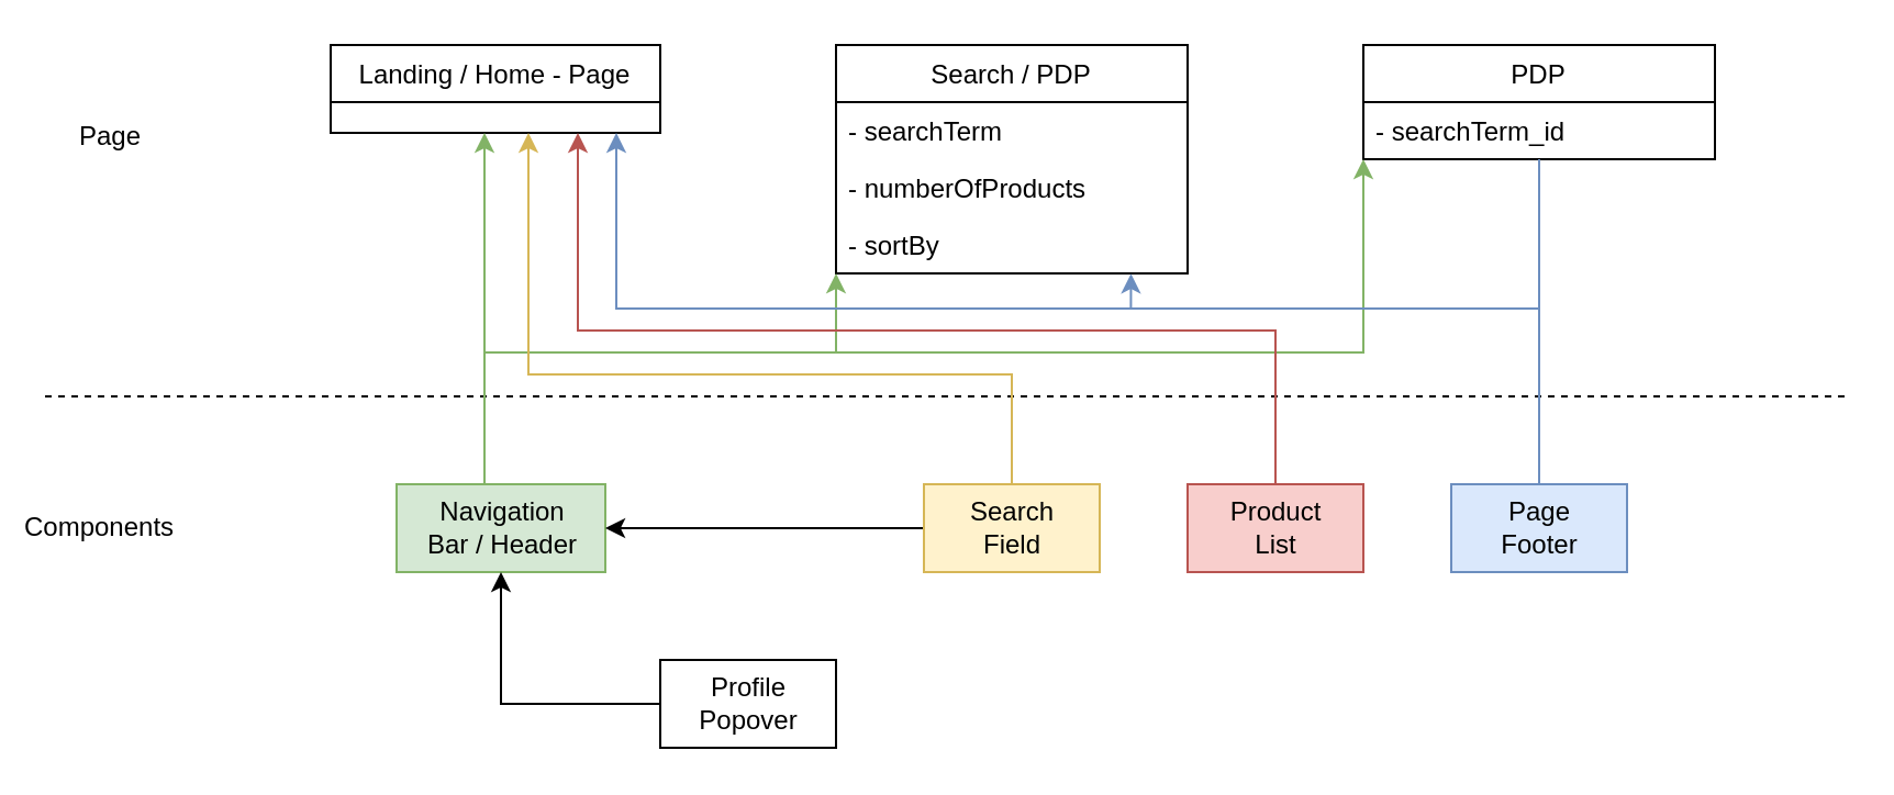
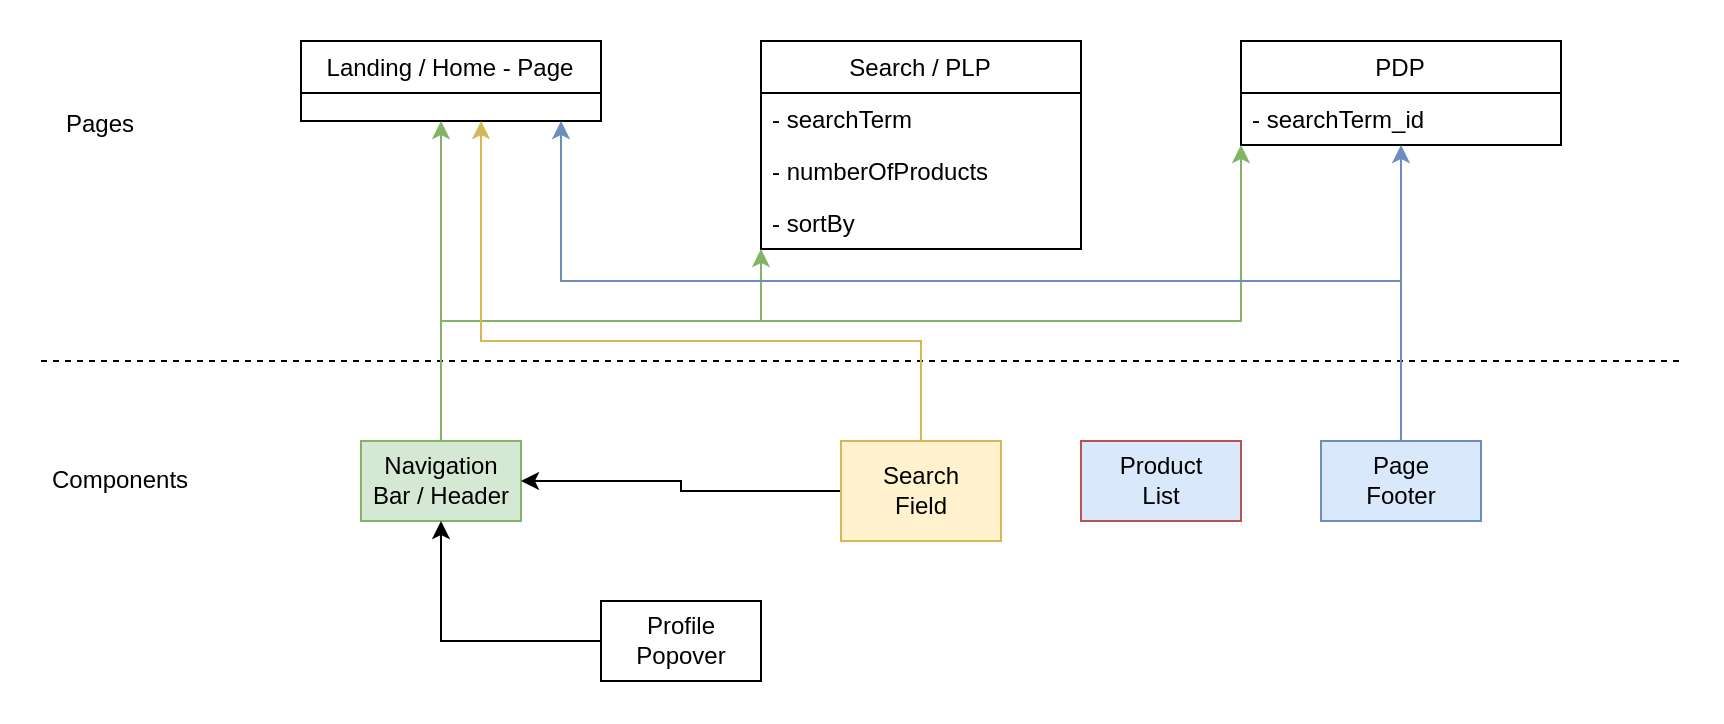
  <mxCell id="0" />
  <mxCell id="1" parent="0" />
  <mxCell id="2" value="Landing / Home - Page" style="swimlane;fontStyle=0;childLayout=stackLayout;horizontal=1;startSize=26;fillColor=none;horizontalStack=0;resizeParent=1;resizeParentMax=0;resizeLast=0;collapsible=1;marginBottom=0;" vertex="1" parent="1"><mxGeometry x="150" y="20" width="150" height="40" as="geometry" /></mxCell>
- <mxCell id="3" value="Search / PDP" style="swimlane;fontStyle=0;childLayout=stackLayout;horizontal=1;startSize=26;fillColor=none;horizontalStack=0;resizeParent=1;resizeParentMax=0;resizeLast=0;collapsible=1;marginBottom=0;" vertex="1" parent="1"><mxGeometry x="380" y="20" width="160" height="104" as="geometry" /></mxCell>
+ <mxCell id="3" value="Search / PLP" style="swimlane;fontStyle=0;childLayout=stackLayout;horizontal=1;startSize=26;fillColor=none;horizontalStack=0;resizeParent=1;resizeParentMax=0;resizeLast=0;collapsible=1;marginBottom=0;" vertex="1" parent="1"><mxGeometry x="380" y="20" width="160" height="104" as="geometry" /></mxCell>
  <mxCell id="4" value="- searchTerm" style="text;strokeColor=none;fillColor=none;align=left;verticalAlign=top;spacingLeft=4;spacingRight=4;overflow=hidden;rotatable=0;points=[[0,0.5],[1,0.5]];portConstraint=eastwest;" vertex="1" parent="3"><mxGeometry y="26" width="160" height="26" as="geometry" /></mxCell>
  <mxCell id="5" value="- numberOfProducts" style="text;strokeColor=none;fillColor=none;align=left;verticalAlign=top;spacingLeft=4;spacingRight=4;overflow=hidden;rotatable=0;points=[[0,0.5],[1,0.5]];portConstraint=eastwest;" vertex="1" parent="3"><mxGeometry y="52" width="160" height="26" as="geometry" /></mxCell>
  <mxCell id="6" value="- sortBy" style="text;strokeColor=none;fillColor=none;align=left;verticalAlign=top;spacingLeft=4;spacingRight=4;overflow=hidden;rotatable=0;points=[[0,0.5],[1,0.5]];portConstraint=eastwest;" vertex="1" parent="3"><mxGeometry y="78" width="160" height="26" as="geometry" /></mxCell>
  <mxCell id="7" value="PDP" style="swimlane;fontStyle=0;childLayout=stackLayout;horizontal=1;startSize=26;fillColor=none;horizontalStack=0;resizeParent=1;resizeParentMax=0;resizeLast=0;collapsible=1;marginBottom=0;" vertex="1" parent="1"><mxGeometry x="620" y="20" width="160" height="52" as="geometry" /></mxCell>
  <mxCell id="8" value="- searchTerm_id" style="text;strokeColor=none;fillColor=none;align=left;verticalAlign=top;spacingLeft=4;spacingRight=4;overflow=hidden;rotatable=0;points=[[0,0.5],[1,0.5]];portConstraint=eastwest;" vertex="1" parent="7"><mxGeometry y="26" width="160" height="26" as="geometry" /></mxCell>
  <mxCell id="9" value="" style="endArrow=none;dashed=1;html=1;" edge="1" parent="1"><mxGeometry width="50" height="50" relative="1" as="geometry"><mxPoint y="180" as="sourcePoint" x="20" /><mxPoint x="840" y="180" as="targetPoint" /></mxGeometry></mxCell>
  <mxCell id="10" style="edgeStyle=orthogonalEdgeStyle;rounded=0;orthogonalLoop=1;jettySize=auto;html=1;fillColor=#d5e8d4;strokeColor=#82b366;" edge="1" parent="1" source="13"><mxGeometry relative="1" as="geometry"><mxPoint x="220" y="60" as="targetPoint" /><Array as="points"><mxPoint x="220" y="100" /><mxPoint x="220" y="100" /></Array></mxGeometry></mxCell>
  <mxCell id="11" style="edgeStyle=orthogonalEdgeStyle;rounded=0;orthogonalLoop=1;jettySize=auto;html=1;fillColor=#d5e8d4;strokeColor=#82b366;" edge="1" parent="1" source="13"><mxGeometry relative="1" as="geometry"><mxPoint x="380" y="124" as="targetPoint" /><Array as="points"><mxPoint x="220" y="160" /><mxPoint x="380" y="160" /><mxPoint x="380" y="124" /></Array></mxGeometry></mxCell>
  <mxCell id="12" style="edgeStyle=orthogonalEdgeStyle;rounded=0;orthogonalLoop=1;jettySize=auto;html=1;fillColor=#d5e8d4;strokeColor=#82b366;" edge="1" parent="1" source="13"><mxGeometry relative="1" as="geometry"><mxPoint x="620" y="72" as="targetPoint" /><Array as="points"><mxPoint x="220" y="160" /><mxPoint x="620" y="160" /><mxPoint x="620" y="72" /></Array></mxGeometry></mxCell>
- <mxCell id="13" value="&lt;div&gt;Navigation&lt;/div&gt;&lt;div&gt;Bar / Header&lt;br&gt;&lt;/div&gt;" style="html=1;fillColor=#d5e8d4;strokeColor=#82b366;" vertex="1" parent="1"><mxGeometry x="180" y="220" width="95" height="40" as="geometry" /></mxCell>
+ <mxCell id="13" value="&lt;div&gt;Navigation&lt;/div&gt;&lt;div&gt;Bar / Header&lt;br&gt;&lt;/div&gt;" style="html=1;fillColor=#d5e8d4;strokeColor=#82b366;" vertex="1" parent="1"><mxGeometry x="180" y="220" width="80" height="40" as="geometry" /></mxCell>
  <mxCell id="14" style="edgeStyle=orthogonalEdgeStyle;rounded=0;orthogonalLoop=1;jettySize=auto;html=1;entryX=0.5;entryY=1;entryDx=0;entryDy=0;" edge="1" parent="1" source="15" target="13"><mxGeometry relative="1" as="geometry" /></mxCell>
  <mxCell id="15" value="&lt;div&gt;Profile&lt;/div&gt;&lt;div&gt;Popover&lt;br&gt;&lt;/div&gt;" style="html=1;" vertex="1" parent="1"><mxGeometry x="300" y="300" width="80" height="40" as="geometry" /></mxCell>
  <mxCell id="16" style="edgeStyle=orthogonalEdgeStyle;rounded=0;orthogonalLoop=1;jettySize=auto;html=1;entryX=1;entryY=0.5;entryDx=0;entryDy=0;" edge="1" parent="1" source="18" target="13"><mxGeometry relative="1" as="geometry" /></mxCell>
  <mxCell id="17" style="edgeStyle=orthogonalEdgeStyle;rounded=0;orthogonalLoop=1;jettySize=auto;html=1;fillColor=#fff2cc;strokeColor=#d6b656;" edge="1" parent="1" source="18"><mxGeometry relative="1" as="geometry"><mxPoint x="240" y="60" as="targetPoint" /><Array as="points"><mxPoint x="460" y="170" /><mxPoint x="240" y="170" /></Array></mxGeometry></mxCell>
- <mxCell id="18" value="&lt;div&gt;Search&lt;/div&gt;&lt;div&gt;Field&lt;br&gt;&lt;/div&gt;" style="html=1;fillColor=#fff2cc;strokeColor=#d6b656;" vertex="1" parent="1"><mxGeometry x="420" y="220" width="80" height="40" as="geometry" /></mxCell>
- <mxCell id="19" style="edgeStyle=orthogonalEdgeStyle;rounded=0;orthogonalLoop=1;jettySize=auto;html=1;entryX=0.75;entryY=1;entryDx=0;entryDy=0;fillColor=#f8cecc;strokeColor=#b85450;" edge="1" parent="1" source="20" target="2"><mxGeometry relative="1" as="geometry"><Array as="points"><mxPoint x="580" y="150" /><mxPoint x="263" y="150" /></Array></mxGeometry></mxCell>
- <mxCell id="20" value="&lt;div&gt;Product&lt;/div&gt;&lt;div&gt;List&lt;br&gt;&lt;/div&gt;" style="html=1;fillColor=#f8cecc;strokeColor=#b85450;" vertex="1" parent="1"><mxGeometry x="540" y="220" width="80" height="40" as="geometry" /></mxCell>
- <mxCell id="21" style="edgeStyle=orthogonalEdgeStyle;rounded=0;orthogonalLoop=1;jettySize=auto;html=1;entryX=0.5;entryY=1;entryDx=0;entryDy=0;fillColor=#dae8fc;strokeColor=#6c8ebf;endArrow=none;" edge="1" parent="1" source="24" target="7"><mxGeometry relative="1" as="geometry" /></mxCell>
- <mxCell id="22" style="edgeStyle=orthogonalEdgeStyle;rounded=0;orthogonalLoop=1;jettySize=auto;html=1;entryX=0.839;entryY=1.004;entryDx=0;entryDy=0;entryPerimeter=0;fillColor=#dae8fc;strokeColor=#6c8ebf;" edge="1" parent="1" source="24" target="6"><mxGeometry relative="1" as="geometry"><Array as="points"><mxPoint x="700" y="140" /><mxPoint x="514" y="140" /></Array></mxGeometry></mxCell>
+ <mxCell id="18" value="&lt;div&gt;Search&lt;/div&gt;&lt;div&gt;Field&lt;br&gt;&lt;/div&gt;" style="html=1;fillColor=#fff2cc;strokeColor=#d6b656;" vertex="1" parent="1"><mxGeometry x="420" y="220" width="80" height="50" as="geometry" /></mxCell>
+ <mxCell id="20" value="&lt;div&gt;Product&lt;/div&gt;&lt;div&gt;List&lt;br&gt;&lt;/div&gt;" style="html=1;fillColor=#dae8fc;strokeColor=#b85450;" vertex="1" parent="1"><mxGeometry x="540" y="220" width="80" height="40" as="geometry" /></mxCell>
+ <mxCell id="21" style="edgeStyle=orthogonalEdgeStyle;rounded=0;orthogonalLoop=1;jettySize=auto;html=1;entryX=0.5;entryY=1;entryDx=0;entryDy=0;fillColor=#dae8fc;strokeColor=#6c8ebf;" edge="1" parent="1" source="24" target="7"><mxGeometry relative="1" as="geometry" /></mxCell>
  <mxCell id="23" style="edgeStyle=orthogonalEdgeStyle;rounded=0;orthogonalLoop=1;jettySize=auto;html=1;fillColor=#dae8fc;strokeColor=#6c8ebf;" edge="1" parent="1" source="24"><mxGeometry relative="1" as="geometry"><mxPoint x="280" y="60" as="targetPoint" /><Array as="points"><mxPoint x="700" y="140" /><mxPoint x="280" y="140" /><mxPoint x="280" y="60" /></Array></mxGeometry></mxCell>
  <mxCell id="24" value="&lt;div&gt;Page&lt;/div&gt;&lt;div&gt;Footer&lt;/div&gt;" style="html=1;fillColor=#dae8fc;strokeColor=#6c8ebf;" vertex="1" parent="1"><mxGeometry x="660" y="220" width="80" height="40" as="geometry" /></mxCell>
- <mxCell id="25" value="Page" style="text;html=1;strokeColor=none;fillColor=none;align=center;verticalAlign=middle;whiteSpace=wrap;rounded=0;" vertex="1" parent="1"><mxGeometry x="30" y="52" width="40" height="20" as="geometry" /></mxCell>
- <mxCell id="26" value="Components" style="text;html=1;strokeColor=none;fillColor=none;align=center;verticalAlign=middle;whiteSpace=wrap;rounded=0;" vertex="1" parent="1"><mxGeometry x="25" y="230" width="40" height="20" as="geometry" /></mxCell>
+ <mxCell id="25" value="Pages" style="text;html=1;strokeColor=none;fillColor=none;align=center;verticalAlign=middle;whiteSpace=wrap;rounded=0;" vertex="1" parent="1"><mxGeometry x="30" y="52" width="40" height="20" as="geometry" /></mxCell>
+ <mxCell id="26" value="Components" style="text;html=1;strokeColor=none;fillColor=none;align=center;verticalAlign=middle;whiteSpace=wrap;rounded=0;" vertex="1" parent="1"><mxGeometry x="40" y="230" width="40" height="20" as="geometry" /></mxCell>
